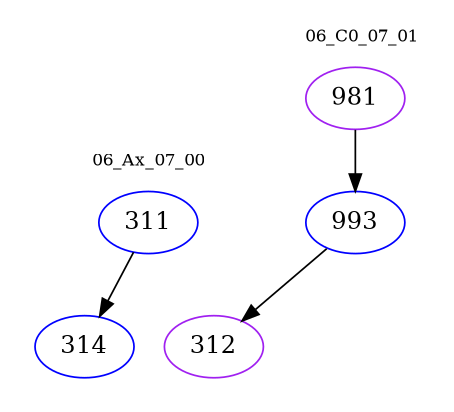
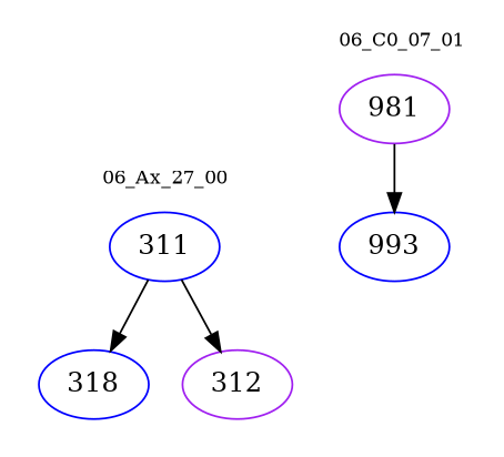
  digraph {
    node [color=blue]
    edge [color=black]
    n1 [label=311]
-   n2 [label=314]
+   n2 [label=318]
    n3 [color=purple label=312]
    n4 [color=purple label=981]
    n5 [label=993]
    subgraph cluster_1 {
      color=white
      fontsize=10
-     label="06_Ax_07_00"
+     label="06_Ax_27_00"
      n1
      n2
      n3
    }
    subgraph cluster_2 {
      color=white
      fontsize=10
      label="06_C0_07_01"
      n4
      n5
    }
    n1 -> n2
-   n5 -> n3
+   n1 -> n3
    n4 -> n5
  }
